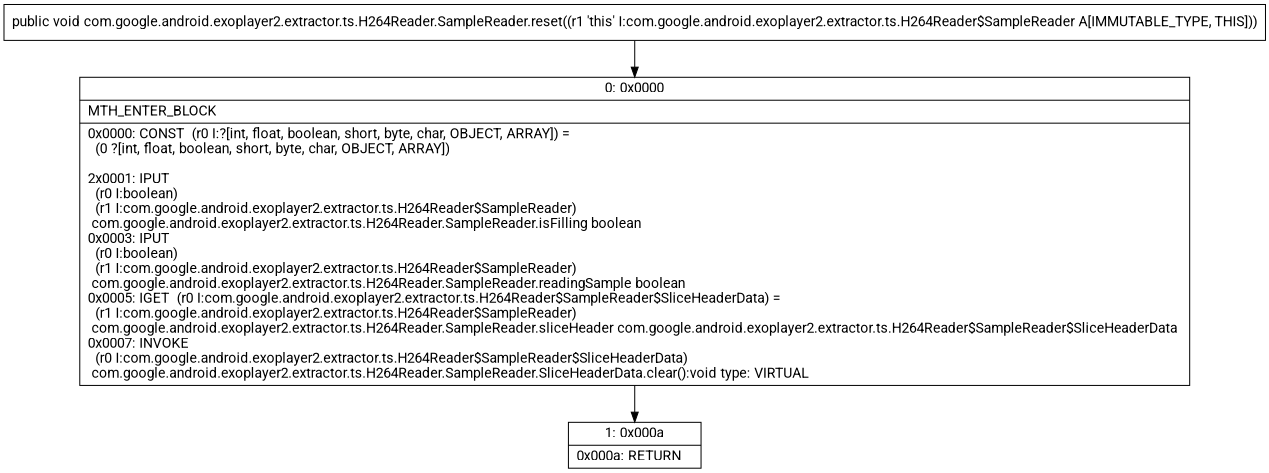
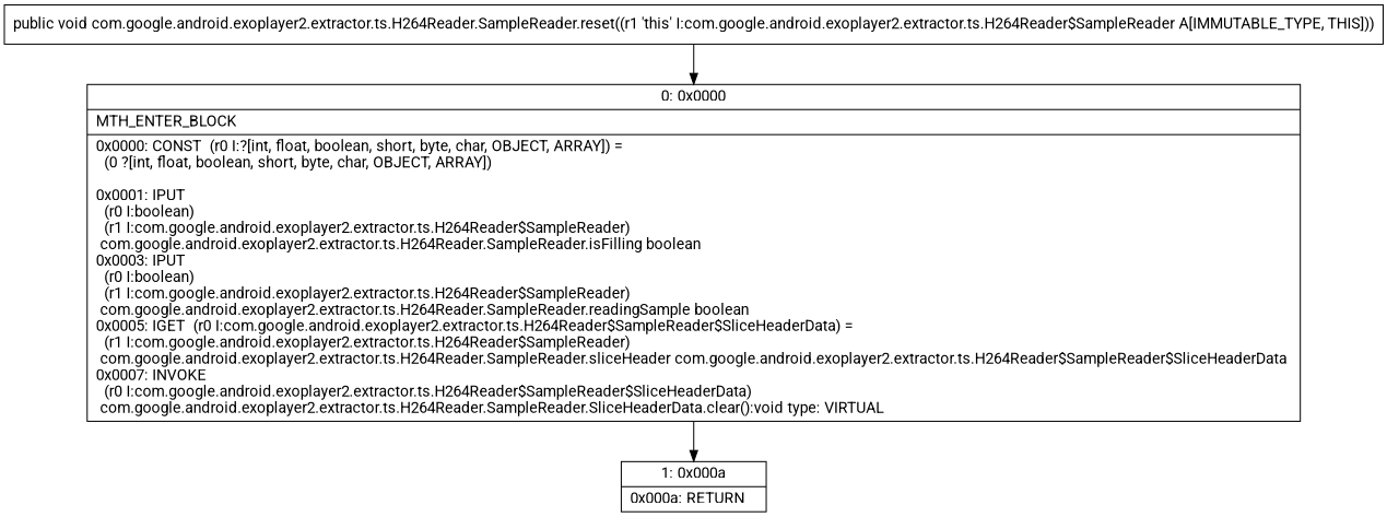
  digraph {
    fontname=Roboto
    node [shape=record fontname=Roboto]
    edge [fontname=Roboto]
-   n1 [label="{0\:\ 0x0000|MTH_ENTER_BLOCK\l|0x0000: CONST  (r0 I:?[int, float, boolean, short, byte, char, OBJECT, ARRAY]) = \l  (0 ?[int, float, boolean, short, byte, char, OBJECT, ARRAY])\l \l2x0001: IPUT  \l  (r0 I:boolean)\l  (r1 I:com.google.android.exoplayer2.extractor.ts.H264Reader$SampleReader)\l com.google.android.exoplayer2.extractor.ts.H264Reader.SampleReader.isFilling boolean \l0x0003: IPUT  \l  (r0 I:boolean)\l  (r1 I:com.google.android.exoplayer2.extractor.ts.H264Reader$SampleReader)\l com.google.android.exoplayer2.extractor.ts.H264Reader.SampleReader.readingSample boolean \l0x0005: IGET  (r0 I:com.google.android.exoplayer2.extractor.ts.H264Reader$SampleReader$SliceHeaderData) = \l  (r1 I:com.google.android.exoplayer2.extractor.ts.H264Reader$SampleReader)\l com.google.android.exoplayer2.extractor.ts.H264Reader.SampleReader.sliceHeader com.google.android.exoplayer2.extractor.ts.H264Reader$SampleReader$SliceHeaderData \l0x0007: INVOKE  \l  (r0 I:com.google.android.exoplayer2.extractor.ts.H264Reader$SampleReader$SliceHeaderData)\l com.google.android.exoplayer2.extractor.ts.H264Reader.SampleReader.SliceHeaderData.clear():void type: VIRTUAL \l}"]
+   n1 [label="{0\:\ 0x0000|MTH_ENTER_BLOCK\l|0x0000: CONST  (r0 I:?[int, float, boolean, short, byte, char, OBJECT, ARRAY]) = \l  (0 ?[int, float, boolean, short, byte, char, OBJECT, ARRAY])\l \l0x0001: IPUT  \l  (r0 I:boolean)\l  (r1 I:com.google.android.exoplayer2.extractor.ts.H264Reader$SampleReader)\l com.google.android.exoplayer2.extractor.ts.H264Reader.SampleReader.isFilling boolean \l0x0003: IPUT  \l  (r0 I:boolean)\l  (r1 I:com.google.android.exoplayer2.extractor.ts.H264Reader$SampleReader)\l com.google.android.exoplayer2.extractor.ts.H264Reader.SampleReader.readingSample boolean \l0x0005: IGET  (r0 I:com.google.android.exoplayer2.extractor.ts.H264Reader$SampleReader$SliceHeaderData) = \l  (r1 I:com.google.android.exoplayer2.extractor.ts.H264Reader$SampleReader)\l com.google.android.exoplayer2.extractor.ts.H264Reader.SampleReader.sliceHeader com.google.android.exoplayer2.extractor.ts.H264Reader$SampleReader$SliceHeaderData \l0x0007: INVOKE  \l  (r0 I:com.google.android.exoplayer2.extractor.ts.H264Reader$SampleReader$SliceHeaderData)\l com.google.android.exoplayer2.extractor.ts.H264Reader.SampleReader.SliceHeaderData.clear():void type: VIRTUAL \l}"]
    n2 [label="{1\:\ 0x000a|0x000a: RETURN   \l}"]
    n3 [label="{public void com.google.android.exoplayer2.extractor.ts.H264Reader.SampleReader.reset((r1 'this' I:com.google.android.exoplayer2.extractor.ts.H264Reader$SampleReader A[IMMUTABLE_TYPE, THIS])) }"]
    n1 -> n2
    n3 -> n1
  }
